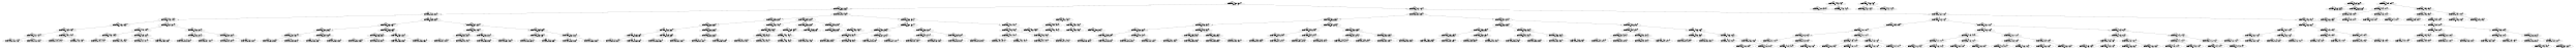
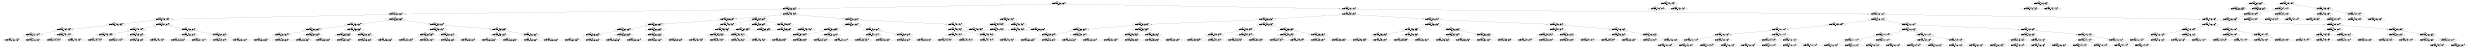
  digraph {
    n1 [label="Node{data=[6307, 6307]}"]
    n2 [label="Node{data=[3863, 3863]}"]
    n3 [label="Node{data=[7037, 7037]}"]
    n4 [label="Node{data=[2322, 2322]}"]
    n5 [label="Node{data=[4969, 4969]}"]
    n6 [label="Node{data=[6954, 6954]}"]
    n7 [label="Node{data=[7180, 7180]}"]
    n8 [label="Node{data=[1493, 1493]}"]
    n9 [label="Node{data=[2339, 2339]}"]
    n10 [label="Node{data=[3890, 3890]}"]
    n11 [label="Node{data=[5216, 5216]}"]
    n12 [label="Node{data=[1485, 1485]}"]
    n13 [label="Node{data=[2314, 2314]}"]
    n14 [label="Node{data=[2331, 2331]}"]
    n15 [label="Node{data=[3541, 3541]}"]
    n16 [label="Node{data=[1489, 1489]}"]
    n17 [label="Node{data=[1497, 1497]}"]
    n18 [label="Node{data=[2318, 2318]}"]
    n19 [label="Node{data=[1487, 1487]}"]
    n20 [label="Node{data=[1491, 1491]}"]
    n21 [label="Node{data=[1443, 1443]}"]
    n22 [label="Node{data=[1000, 1000]}"]
    n23 [label="Node{data=[1480, 1480]}"]
    n24 [label="Node{data=[1483, 1483]}"]
    n25 [label="Node{data=[1482, 1482]}"]
    n26 [label="Node{data=[1484, 1484]}"]
    n27 [label="Node{data=[1486, 1486]}"]
    n28 [label="Node{data=[1488, 1488]}"]
    n29 [label="Node{data=[1490, 1490]}"]
    n30 [label="Node{data=[1492, 1492]}"]
    n31 [label="Node{data=[1495, 1495]}"]
    n32 [label="Node{data=[1669, 1669]}"]
    n33 [label="Node{data=[2316, 2316]}"]
    n34 [label="Node{data=[2320, 2320]}"]
    n35 [label="Node{data=[1494, 1494]}"]
    n36 [label="Node{data=[1496, 1496]}"]
    n37 [label="Node{data=[1514, 1514]}"]
    n38 [label="Node{data=[1855, 1855]}"]
    n39 [label="Node{data=[2315, 2315]}"]
    n40 [label="Node{data=[2317, 2317]}"]
    n41 [label="Node{data=[2319, 2319]}"]
    n42 [label="Node{data=[2321, 2321]}"]
    n43 [label="Node{data=[2326, 2326]}"]
    n44 [label="Node{data=[2335, 2335]}"]
    n45 [label="Node{data=[2987, 2987]}"]
    n46 [label="Node{data=[3859, 3859]}"]
    n47 [label="Node{data=[2324, 2324]}"]
    n48 [label="Node{data=[2329, 2329]}"]
    n49 [label="Node{data=[2333, 2333]}"]
    n50 [label="Node{data=[2337, 2337]}"]
    n51 [label="Node{data=[2323, 2323]}"]
    n52 [label="Node{data=[2325, 2325]}"]
    n53 [label="Node{data=[2328, 2328]}"]
    n54 [label="Node{data=[2330, 2330]}"]
-   n55 [label="Node{data=[2332, 2332]}"]
    n56 [label="Node{data=[2334, 2334]}"]
    n57 [label="Node{data=[2336, 2336]}"]
    n58 [label="Node{data=[2338, 2338]}"]
    n59 [label="Node{data=[2354, 2354]}"]
    n60 [label="Node{data=[3312, 3312]}"]
    n61 [label="Node{data=[3857, 3857]}"]
    n62 [label="Node{data=[3861, 3861]}"]
    n63 [label="Node{data=[2340, 2340]}"]
    n64 [label="Node{data=[2961, 2961]}"]
    n65 [label="Node{data=[3233, 3233]}"]
    n66 [label="Node{data=[3324, 3324]}"]
    n67 [label="Node{data=[3828, 3828]}"]
    n68 [label="Node{data=[3858, 3858]}"]
    n69 [label="Node{data=[3860, 3860]}"]
    n70 [label="Node{data=[3862, 3862]}"]
    n71 [label="Node{data=[3882, 3882]}"]
    n72 [label="Node{data=[4961, 4961]}"]
    n73 [label="Node{data=[4977, 4977]}"]
    n74 [label="Node{data=[5871, 5871]}"]
    n75 [label="Node{data=[3867, 3867]}"]
    n76 [label="Node{data=[3886, 3886]}"]
    n77 [label="Node{data=[4965, 4965]}"]
    n78 [label="Node{data=[3865, 3865]}"]
    n79 [label="Node{data=[3869, 3869]}"]
    n80 [label="Node{data=[3888, 3888]}"]
    n81 [label="Node{data=[3864, 3864]}"]
    n82 [label="Node{data=[3866, 3866]}"]
    n83 [label="Node{data=[3868, 3868]}"]
    n84 [label="Node{data=[3881, 3881]}"]
    n85 [label="Node{data=[3884, 3884]}"]
    n86 [label="Node{data=[3883, 3883]}"]
    n87 [label="Node{data=[3885, 3885]}"]
    n88 [label="Node{data=[3887, 3887]}"]
    n89 [label="Node{data=[3889, 3889]}"]
    n90 [label="Node{data=[3894, 3894]}"]
    n91 [label="Node{data=[3892, 3892]}"]
    n92 [label="Node{data=[3940, 3940]}"]
    n93 [label="Node{data=[4963, 4963]}"]
    n94 [label="Node{data=[4967, 4967]}"]
    n95 [label="Node{data=[3891, 3891]}"]
    n96 [label="Node{data=[3893, 3893]}"]
    n97 [label="Node{data=[3895, 3895]}"]
    n98 [label="Node{data=[4951, 4951]}"]
    n99 [label="Node{data=[4962, 4962]}"]
    n100 [label="Node{data=[4964, 4964]}"]
    n101 [label="Node{data=[4966, 4966]}"]
    n102 [label="Node{data=[4968, 4968]}"]
    n103 [label="Node{data=[4973, 4973]}"]
    n104 [label="Node{data=[4980, 4980]}"]
    n105 [label="Node{data=[5607, 5607]}"]
    n106 [label="Node{data=[5926, 5926]}"]
    n107 [label="Node{data=[4971, 4971]}"]
    n108 [label="Node{data=[4975, 4975]}"]
    n109 [label="Node{data=[4981, 4981]}"]
    n110 [label="Node{data=[4979, 4979]}"]
    n111 [label="Node{data=[4987, 4987]}"]
    n112 [label="Node{data=[4970, 4970]}"]
    n113 [label="Node{data=[4972, 4972]}"]
    n114 [label="Node{data=[4974, 4974]}"]
    n115 [label="Node{data=[4976, 4976]}"]
    n116 [label="Node{data=[4978, 4978]}"]
    n117 [label="Node{data=[4982, 4982]}"]
    n118 [label="Node{data=[5006, 5006]}"]
    n119 [label="Node{data=[5471, 5471]}"]
    n120 [label="Node{data=[5679, 5679]}"]
    n121 [label="Node{data=[5924, 5924]}"]
    n122 [label="Node{data=[6276, 6276]}"]
    n123 [label="Node{data=[5457, 5457]}"]
    n124 [label="Node{data=[5483, 5483]}"]
    n125 [label="Node{data=[5642, 5642]}"]
    n126 [label="Node{data=[5703, 5703]}"]
    n127 [label="Node{data=[5923, 5923]}"]
    n128 [label="Node{data=[5925, 5925]}"]
    n129 [label="Node{data=[6275, 6275]}"]
    n130 [label="Node{data=[6277, 6277]}"]
    n131 [label="Node{data=[6938, 6938]}"]
    n132 [label="Node{data=[6970, 6970]}"]
    n133 [label="Node{data=[7115, 7115]}"]
    n134 [label="Node{data=[7196, 7196]}"]
    n135 [label="Node{data=[6915, 6915]}"]
    n136 [label="Node{data=[6946, 6946]}"]
    n137 [label="Node{data=[6962, 6962]}"]
    n138 [label="Node{data=[6978, 6978]}"]
    n139 [label="Node{data=[6360, 6360]}"]
    n140 [label="Node{data=[6934, 6934]}"]
    n141 [label="Node{data=[6942, 6942]}"]
    n142 [label="Node{data=[6950, 6950]}"]
    n143 [label="Node{data=[6309, 6309]}"]
    n144 [label="Node{data=[6400, 6400]}"]
    n145 [label="Node{data=[6932, 6932]}"]
    n146 [label="Node{data=[6936, 6936]}"]
    n147 [label="Node{data=[6308, 6308]}"]
    n148 [label="Node{data=[6346, 6346]}"]
    n149 [label="Node{data=[6376, 6376]}"]
    n150 [label="Node{data=[6480, 6480]}"]
    n151 [label="Node{data=[6931, 6931]}"]
    n152 [label="Node{data=[6933, 6933]}"]
    n153 [label="Node{data=[6935, 6935]}"]
    n154 [label="Node{data=[6937, 6937]}"]
    n155 [label="Node{data=[6940, 6940]}"]
    n156 [label="Node{data=[6944, 6944]}"]
    n157 [label="Node{data=[6948, 6948]}"]
    n158 [label="Node{data=[6952, 6952]}"]
    n159 [label="Node{data=[6939, 6939]}"]
    n160 [label="Node{data=[6941, 6941]}"]
    n161 [label="Node{data=[6943, 6943]}"]
    n162 [label="Node{data=[6945, 6945]}"]
    n163 [label="Node{data=[6947, 6947]}"]
    n164 [label="Node{data=[6949, 6949]}"]
    n165 [label="Node{data=[6951, 6951]}"]
    n166 [label="Node{data=[6953, 6953]}"]
    n167 [label="Node{data=[6958, 6958]}"]
    n168 [label="Node{data=[6966, 6966]}"]
    n169 [label="Node{data=[6974, 6974]}"]
    n170 [label="Node{data=[7033, 7033]}"]
    n171 [label="Node{data=[6956, 6956]}"]
    n172 [label="Node{data=[6960, 6960]}"]
    n173 [label="Node{data=[6964, 6964]}"]
    n174 [label="Node{data=[6968, 6968]}"]
    n175 [label="Node{data=[6955, 6955]}"]
    n176 [label="Node{data=[6957, 6957]}"]
    n177 [label="Node{data=[6959, 6959]}"]
    n178 [label="Node{data=[6961, 6961]}"]
    n179 [label="Node{data=[6963, 6963]}"]
    n180 [label="Node{data=[6965, 6965]}"]
    n181 [label="Node{data=[6967, 6967]}"]
    n182 [label="Node{data=[6969, 6969]}"]
    n183 [label="Node{data=[6972, 6972]}"]
    n184 [label="Node{data=[6976, 6976]}"]
    n185 [label="Node{data=[6980, 6980]}"]
    n186 [label="Node{data=[7035, 7035]}"]
    n187 [label="Node{data=[6971, 6971]}"]
    n188 [label="Node{data=[6973, 6973]}"]
    n189 [label="Node{data=[6975, 6975]}"]
    n190 [label="Node{data=[6977, 6977]}"]
    n191 [label="Node{data=[6979, 6979]}"]
    n192 [label="Node{data=[6981, 6981]}"]
    n193 [label="Node{data=[7034, 7034]}"]
    n194 [label="Node{data=[7036, 7036]}"]
    n195 [label="Node{data=[7099, 7099]}"]
    n196 [label="Node{data=[7131, 7131]}"]
    n197 [label="Node{data=[7188, 7188]}"]
    n198 [label="Node{data=[7204, 7204]}"]
    n199 [label="Node{data=[7107, 7107]}"]
    n200 [label="Node{data=[7123, 7123]}"]
    n201 [label="Node{data=[7139, 7139]}"]
    n202 [label="Node{data=[7091, 7091]}"]
    n203 [label="Node{data=[7041, 7041]}"]
    n204 [label="Node{data=[7095, 7095]}"]
    n205 [label="Node{data=[7103, 7103]}"]
    n206 [label="Node{data=[7111, 7111]}"]
    n207 [label="Node{data=[7039, 7039]}"]
    n208 [label="Node{data=[7043, 7043]}"]
    n209 [label="Node{data=[7093, 7093]}"]
    n210 [label="Node{data=[7097, 7097]}"]
    n211 [label="Node{data=[7038, 7038]}"]
    n212 [label="Node{data=[7040, 7040]}"]
    n213 [label="Node{data=[7042, 7042]}"]
    n214 [label="Node{data=[7044, 7044]}"]
    n215 [label="Node{data=[7092, 7092]}"]
    n216 [label="Node{data=[7094, 7094]}"]
    n217 [label="Node{data=[7096, 7096]}"]
    n218 [label="Node{data=[7098, 7098]}"]
    n219 [label="Node{data=[7101, 7101]}"]
    n220 [label="Node{data=[7105, 7105]}"]
    n221 [label="Node{data=[7109, 7109]}"]
    n222 [label="Node{data=[7113, 7113]}"]
    n223 [label="Node{data=[7100, 7100]}"]
    n224 [label="Node{data=[7102, 7102]}"]
    n225 [label="Node{data=[7104, 7104]}"]
    n226 [label="Node{data=[7106, 7106]}"]
    n227 [label="Node{data=[7108, 7108]}"]
    n228 [label="Node{data=[7110, 7110]}"]
    n229 [label="Node{data=[7112, 7112]}"]
    n230 [label="Node{data=[7114, 7114]}"]
    n231 [label="Node{data=[7119, 7119]}"]
    n232 [label="Node{data=[7127, 7127]}"]
    n233 [label="Node{data=[7135, 7135]}"]
    n234 [label="Node{data=[7143, 7143]}"]
    n235 [label="Node{data=[7117, 7117]}"]
    n236 [label="Node{data=[7121, 7121]}"]
    n237 [label="Node{data=[7125, 7125]}"]
    n238 [label="Node{data=[7129, 7129]}"]
    n239 [label="Node{data=[7116, 7116]}"]
    n240 [label="Node{data=[7118, 7118]}"]
    n241 [label="Node{data=[7120, 7120]}"]
    n242 [label="Node{data=[7122, 7122]}"]
    n243 [label="Node{data=[7124, 7124]}"]
    n244 [label="Node{data=[7126, 7126]}"]
    n245 [label="Node{data=[7128, 7128]}"]
    n246 [label="Node{data=[7130, 7130]}"]
    n247 [label="Node{data=[7133, 7133]}"]
    n248 [label="Node{data=[7137, 7137]}"]
    n249 [label="Node{data=[7141, 7141]}"]
    n250 [label="Node{data=[7178, 7178]}"]
    n251 [label="Node{data=[7132, 7132]}"]
    n252 [label="Node{data=[7134, 7134]}"]
    n253 [label="Node{data=[7136, 7136]}"]
    n254 [label="Node{data=[7138, 7138]}"]
    n255 [label="Node{data=[7140, 7140]}"]
    n256 [label="Node{data=[7142, 7142]}"]
    n257 [label="Node{data=[7144, 7144]}"]
    n258 [label="Node{data=[7179, 7179]}"]
    n259 [label="Node{data=[7184, 7184]}"]
    n260 [label="Node{data=[7192, 7192]}"]
    n261 [label="Node{data=[7200, 7200]}"]
    n262 [label="Node{data=[7298, 7298]}"]
    n263 [label="Node{data=[7182, 7182]}"]
    n264 [label="Node{data=[7186, 7186]}"]
    n265 [label="Node{data=[7190, 7190]}"]
    n266 [label="Node{data=[7194, 7194]}"]
    n267 [label="Node{data=[7181, 7181]}"]
    n268 [label="Node{data=[7183, 7183]}"]
    n269 [label="Node{data=[7185, 7185]}"]
    n270 [label="Node{data=[7187, 7187]}"]
    n271 [label="Node{data=[7189, 7189]}"]
    n272 [label="Node{data=[7191, 7191]}"]
    n273 [label="Node{data=[7193, 7193]}"]
    n274 [label="Node{data=[7195, 7195]}"]
    n275 [label="Node{data=[7198, 7198]}"]
    n276 [label="Node{data=[7202, 7202]}"]
    n277 [label="Node{data=[7206, 7206]}"]
    n278 [label="Node{data=[7668, 7668]}"]
    n279 [label="Node{data=[7197, 7197]}"]
    n280 [label="Node{data=[7199, 7199]}"]
    n281 [label="Node{data=[7201, 7201]}"]
    n282 [label="Node{data=[7203, 7203]}"]
    n283 [label="Node{data=[7205, 7205]}"]
    n284 [label="Node{data=[7297, 7297]}"]
    n285 [label="Node{data=[7566, 7566]}"]
    n286 [label="Node{data=[7807, 7807]}"]
    n287 [label="Node{data=[7792, 7792]}"]
    n288 [label="Node{data=[8571, 8571]}"]
    n1 -> n2
    n1 -> n3
    n2 -> n4
    n2 -> n5
    n3 -> n6
    n3 -> n7
    n4 -> n8
    n4 -> n9
    n5 -> n10
    n5 -> n11
    n6 -> n131
    n6 -> n132
    n7 -> n133
    n7 -> n134
    n8 -> n12
    n8 -> n13
    n9 -> n14
    n9 -> n15
    n10 -> n71
    n10 -> n72
    n11 -> n73
    n11 -> n74
    n12 -> n16
    n13 -> n17
    n13 -> n18
    n14 -> n43
    n14 -> n44
    n15 -> n45
    n15 -> n46
    n16 -> n19
    n16 -> n20
    n17 -> n31
    n17 -> n32
    n18 -> n33
    n18 -> n34
    n19 -> n27
    n19 -> n28
    n20 -> n29
    n20 -> n30
    n21 -> n22
    n21 -> n23
    n24 -> n25
    n24 -> n26
    n31 -> n35
    n32 -> n36
    n32 -> n37
    n32 -> n38
    n33 -> n39
    n33 -> n40
    n34 -> n41
    n34 -> n42
    n43 -> n47
    n43 -> n48
    n44 -> n49
    n44 -> n50
    n45 -> n59
    n45 -> n60
    n46 -> n61
    n46 -> n62
    n47 -> n51
    n47 -> n52
    n48 -> n53
    n48 -> n54
-   n49 -> n55
    n49 -> n56
    n50 -> n57
    n50 -> n58
    n59 -> n63
    n59 -> n64
    n60 -> n65
    n60 -> n66
    n61 -> n67
    n61 -> n68
    n62 -> n69
    n62 -> n70
    n71 -> n75
    n71 -> n76
    n72 -> n77
    n73 -> n103
    n73 -> n104
    n74 -> n105
    n74 -> n106
    n75 -> n78
    n75 -> n79
    n76 -> n80
    n77 -> n93
    n77 -> n94
    n78 -> n81
    n78 -> n82
    n79 -> n83
    n79 -> n84
    n80 -> n88
    n80 -> n89
    n85 -> n86
    n85 -> n87
    n90 -> n72
    n90 -> n91
    n90 -> n92
    n91 -> n95
    n91 -> n96
    n92 -> n97
    n92 -> n98
    n93 -> n99
    n93 -> n100
    n94 -> n101
    n94 -> n102
    n103 -> n107
    n103 -> n108
    n105 -> n119
    n105 -> n120
    n106 -> n121
    n106 -> n122
    n107 -> n112
    n107 -> n113
    n108 -> n114
    n108 -> n115
    n109 -> n110
    n109 -> n111
    n110 -> n104
    n110 -> n116
    n111 -> n117
    n111 -> n118
    n119 -> n123
    n119 -> n124
    n120 -> n125
    n120 -> n126
    n121 -> n127
    n121 -> n128
    n122 -> n129
    n122 -> n130
    n131 -> n135
    n131 -> n136
    n132 -> n137
    n132 -> n138
    n133 -> n195
    n133 -> n196
    n134 -> n197
    n134 -> n198
    n135 -> n139
    n135 -> n140
    n136 -> n141
    n136 -> n142
    n137 -> n167
    n137 -> n168
    n138 -> n169
    n138 -> n170
    n139 -> n143
    n139 -> n144
    n140 -> n145
    n140 -> n146
    n141 -> n155
    n141 -> n156
    n142 -> n157
    n142 -> n158
    n143 -> n147
    n143 -> n148
    n144 -> n149
    n144 -> n150
    n145 -> n151
    n145 -> n152
    n146 -> n153
    n146 -> n154
    n155 -> n159
    n155 -> n160
    n156 -> n161
    n156 -> n162
    n157 -> n163
    n157 -> n164
    n158 -> n165
    n158 -> n166
    n167 -> n171
    n167 -> n172
    n168 -> n173
    n168 -> n174
    n169 -> n183
    n169 -> n184
    n170 -> n185
    n170 -> n186
    n171 -> n175
    n171 -> n176
    n172 -> n177
    n172 -> n178
    n173 -> n179
    n173 -> n180
    n174 -> n181
    n174 -> n182
    n183 -> n187
    n183 -> n188
    n184 -> n189
    n184 -> n190
    n185 -> n191
    n185 -> n192
    n186 -> n193
    n186 -> n194
    n195 -> n199
    n196 -> n200
    n196 -> n201
    n197 -> n259
    n197 -> n260
    n198 -> n261
    n198 -> n262
    n199 -> n205
    n199 -> n206
    n200 -> n231
    n200 -> n232
    n201 -> n233
    n201 -> n234
    n202 -> n203
    n202 -> n204
    n203 -> n207
    n203 -> n208
    n204 -> n209
    n204 -> n210
    n205 -> n219
    n205 -> n220
    n206 -> n221
    n206 -> n222
    n207 -> n211
    n207 -> n212
    n208 -> n213
    n208 -> n214
    n209 -> n215
    n209 -> n216
    n210 -> n217
    n210 -> n218
    n219 -> n223
    n219 -> n224
    n220 -> n225
    n220 -> n226
    n221 -> n227
    n221 -> n228
    n222 -> n229
    n222 -> n230
    n231 -> n235
    n231 -> n236
    n232 -> n237
    n232 -> n238
    n233 -> n247
    n233 -> n248
    n234 -> n249
    n234 -> n250
    n235 -> n239
    n235 -> n240
    n236 -> n241
    n236 -> n242
    n237 -> n243
    n237 -> n244
    n238 -> n245
    n238 -> n246
    n247 -> n251
    n247 -> n252
    n248 -> n253
    n248 -> n254
    n249 -> n255
    n249 -> n256
    n250 -> n257
    n250 -> n258
    n259 -> n263
    n259 -> n264
    n260 -> n265
    n260 -> n266
    n261 -> n275
    n261 -> n276
    n262 -> n277
    n262 -> n278
    n263 -> n267
    n263 -> n268
    n264 -> n269
    n264 -> n270
    n265 -> n271
    n265 -> n272
    n266 -> n273
    n266 -> n274
    n275 -> n279
    n275 -> n280
    n276 -> n281
    n276 -> n282
    n277 -> n283
    n277 -> n284
    n278 -> n285
    n278 -> n286
    n286 -> n287
    n286 -> n288
  }
